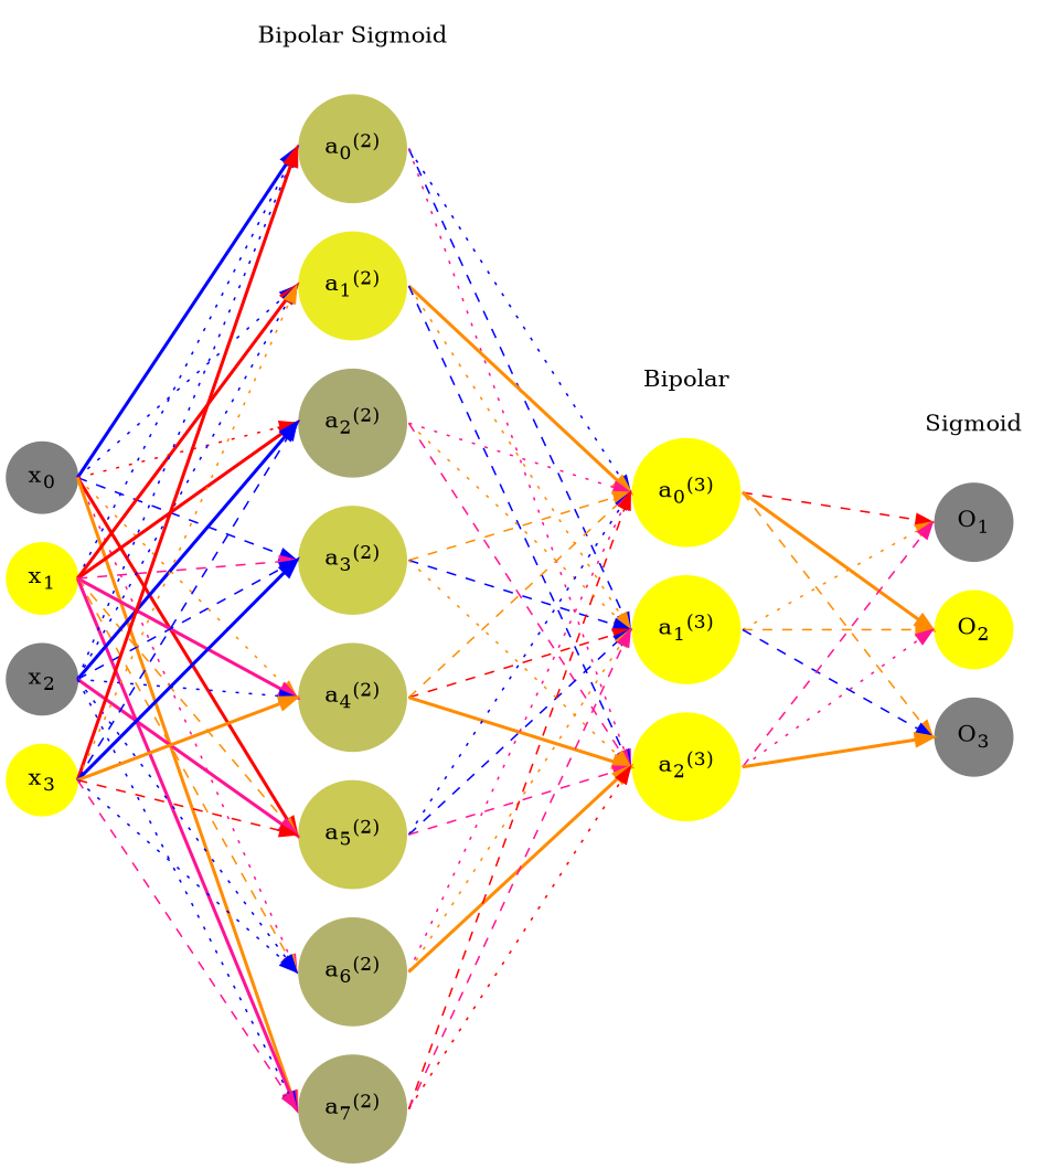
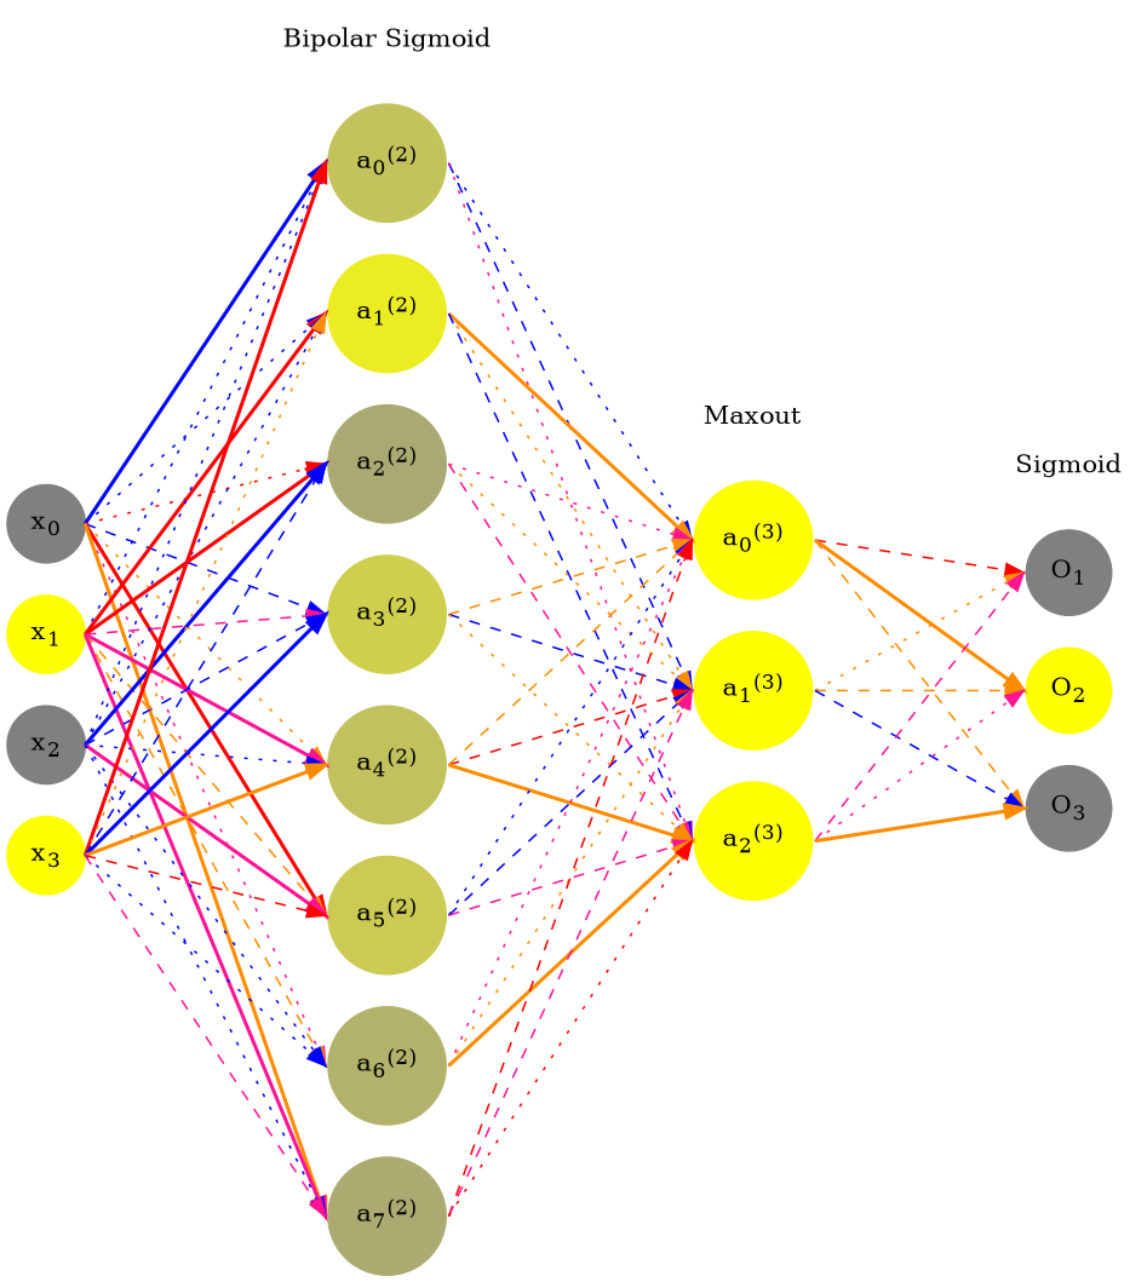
  digraph {
    rankdir=LR
    ranksep=1.4
    splines=false
    node [color="0.1667, 0.0, 0.5" fillcolor="0.1667, 0.0, 0.5" shape=circle style=filled]
    edge [headport=w style=dotted tailport=e color=blue]
    n1 [label=<x<sub>0</sub>>]
    n2 [color="0.1667, 1.0, 1.0" fillcolor="0.1667, 1.0, 1.0" label=<x<sub>1</sub>>]
    n3 [label=<x<sub>2</sub>>]
    n4 [color="0.1667, 1.0, 1.0" fillcolor="0.1667, 1.0, 1.0" label=<x<sub>3</sub>>]
    n5 [color="0.1667, 0.523700, 0.761850" fillcolor="0.1667, 0.523700, 0.761850" label=<a<sub>0</sub><sup>(2)</sup>>]
    n6 [color="0.1667, 0.848984, 0.924492" fillcolor="0.1667, 0.848984, 0.924492" label=<a<sub>1</sub><sup>(2)</sup>>]
    n7 [color="0.1667, 0.324929, 0.662464" fillcolor="0.1667, 0.324929, 0.662464" label=<a<sub>2</sub><sup>(2)</sup>>]
    n8 [color="0.1667, 0.623824, 0.811912" fillcolor="0.1667, 0.623824, 0.811912" label=<a<sub>3</sub><sup>(2)</sup>>]
    n9 [color="0.1667, 0.512803, 0.756401" fillcolor="0.1667, 0.512803, 0.756401" label=<a<sub>4</sub><sup>(2)</sup>>]
    n10 [color="0.1667, 0.582239, 0.791119" fillcolor="0.1667, 0.582239, 0.791119" label=<a<sub>5</sub><sup>(2)</sup>>]
    n11 [color="0.1667, 0.393089, 0.696544" fillcolor="0.1667, 0.393089, 0.696544" label=<a<sub>6</sub><sup>(2)</sup>>]
    n12 [color="0.1667, 0.337346, 0.668673" fillcolor="0.1667, 0.337346, 0.668673" label=<a<sub>7</sub><sup>(2)</sup>>]
    n13 [color="0.1667, 2.367100, 1.683550" fillcolor="0.1667, 2.367100, 1.683550" label=<a<sub>0</sub><sup>(3)</sup>>]
    n14 [color="0.1667, 2.367100, 1.683550" fillcolor="0.1667, 2.367100, 1.683550" label=<a<sub>1</sub><sup>(3)</sup>>]
    n15 [color="0.1667, 2.367100, 1.683550" fillcolor="0.1667, 2.367100, 1.683550" label=<a<sub>2</sub><sup>(3)</sup>>]
    n16 [label=<O<sub>1</sub>>]
    n17 [color="0.1667, 1.0, 1.0" fillcolor="0.1667, 1.0, 1.0" label=<O<sub>2</sub>>]
    n18 [label=<O<sub>3</sub>>]
    n19 [label="Bipolar Sigmoid" shape=plaintext color=darkorange fillcolor="" style=""]
-   n20 [label=Bipolar shape=plaintext color=darkorange fillcolor="" style=""]
+   n20 [label=Maxout shape=plaintext color=darkorange fillcolor="" style=""]
    n21 [label=Sigmoid shape=plaintext color=blue fillcolor="" style=""]
    subgraph sub_1 {
      n1
    }
    subgraph sub_2 {
      n2
    }
    subgraph sub_3 {
      n3
    }
    subgraph sub_4 {
      n4
    }
    subgraph sub_5 {
      n5
    }
    subgraph sub_6 {
      n6
    }
    subgraph sub_7 {
      n7
    }
    subgraph sub_8 {
      n8
    }
    subgraph sub_9 {
      n9
    }
    subgraph sub_10 {
      n10
    }
    subgraph sub_11 {
      n11
    }
    subgraph sub_12 {
      n12
    }
    subgraph sub_13 {
      n13
    }
    subgraph sub_14 {
      n14
    }
    subgraph sub_15 {
      n15
    }
    subgraph sub_16 {
      n16
    }
    subgraph sub_17 {
      n17
    }
    subgraph sub_18 {
      n18
    }
    subgraph sub_19 {
      rank=same
      n1
      n2
      n3
      n4
    }
    subgraph sub_20 {
      rank=same
      n5
      n6
      n7
      n8
      n9
      n10
      n11
      n12
    }
    subgraph sub_21 {
      rank=same
      n13
      n14
      n15
    }
    subgraph sub_22 {
      rank=same
      n16
      n17
      n18
    }
    subgraph sub_23 {
      rank=same
      n5
      n19
    }
    subgraph sub_24 {
      rank=same
      n13
      n20
    }
    subgraph sub_25 {
      rank=same
      n16
      n21
    }
    n1 -> n2 [style=invis color=""]
    n1 -> n5 [style=bold]
    n1 -> n6
    n1 -> n7 [color=red]
    n1 -> n8 [style=dashed]
    n1 -> n9 [color=darkorange]
    n1 -> n10 [style=bold color=red]
    n1 -> n11 [color=deeppink]
    n1 -> n12 [style=bold color=darkorange]
    n2 -> n3 [style=invis color=""]
    n2 -> n5
    n2 -> n6 [style=bold color=red]
    n2 -> n7 [style=bold color=red]
    n2 -> n8 [style=dashed color=deeppink]
    n2 -> n9 [style=bold color=deeppink]
    n2 -> n10 [style=dashed color=darkorange]
    n2 -> n11 [style=dashed color=darkorange]
    n2 -> n12 [style=bold color=deeppink]
    n3 -> n4 [style=invis color=""]
    n3 -> n5
    n3 -> n6
    n3 -> n7 [style=bold]
    n3 -> n8 [style=dashed]
    n3 -> n9
    n3 -> n10 [style=bold color=deeppink]
    n3 -> n11
    n3 -> n12
    n4 -> n5 [style=bold color=red]
    n4 -> n6 [color=darkorange]
    n4 -> n7 [style=dashed]
    n4 -> n8 [style=bold]
    n4 -> n9 [style=bold color=darkorange]
    n4 -> n10 [style=dashed color=red]
    n4 -> n11
    n4 -> n12 [style=dashed color=deeppink]
    n5 -> n6 [style=invis color=""]
    n5 -> n13
    n5 -> n14 [style=dashed]
    n5 -> n15 [color=deeppink]
    n6 -> n7 [style=invis color=""]
    n6 -> n13 [style=bold color=darkorange]
    n6 -> n14 [color=darkorange]
    n6 -> n15 [style=dashed]
    n7 -> n8 [style=invis color=""]
    n7 -> n13 [color=deeppink]
    n7 -> n14 [color=darkorange]
    n7 -> n15 [style=dashed color=deeppink]
    n8 -> n9 [style=invis color=""]
    n8 -> n13 [style=dashed color=darkorange]
    n8 -> n14 [style=dashed]
    n8 -> n15 [color=darkorange]
    n9 -> n10 [style=invis color=""]
    n9 -> n13 [style=dashed color=darkorange]
    n9 -> n14 [style=dashed color=red]
    n9 -> n15 [style=bold color=darkorange]
    n10 -> n11 [style=invis color=""]
    n10 -> n13
    n10 -> n14 [style=dashed]
    n10 -> n15 [style=dashed color=deeppink]
    n11 -> n12 [style=invis color=""]
    n11 -> n13 [color=deeppink]
    n11 -> n14 [color=darkorange]
    n11 -> n15 [style=bold color=darkorange]
    n12 -> n13 [style=dashed color=red]
    n12 -> n14 [style=dashed color=deeppink]
    n12 -> n15 [color=red]
    n13 -> n14 [style=invis color=""]
    n13 -> n16 [style=dashed color=red]
    n13 -> n17 [style=bold color=darkorange]
    n13 -> n18 [style=dashed color=darkorange]
    n14 -> n15 [style=invis color=""]
    n14 -> n16 [color=darkorange]
    n14 -> n17 [style=dashed color=darkorange]
    n14 -> n18 [style=dashed]
    n15 -> n16 [style=dashed color=deeppink]
    n15 -> n17 [color=deeppink]
    n15 -> n18 [style=bold color=darkorange]
    n16 -> n17 [style=invis color=""]
    n17 -> n18 [style=invis color=""]
    n19 -> n5 [style=invis color=""]
    n20 -> n13 [style=invis color=""]
    n21 -> n16 [style=invis color=""]
  }
